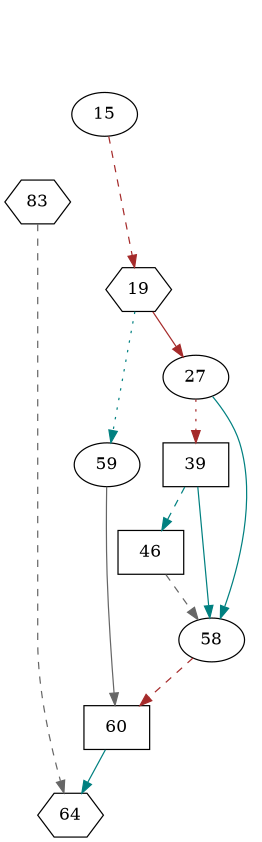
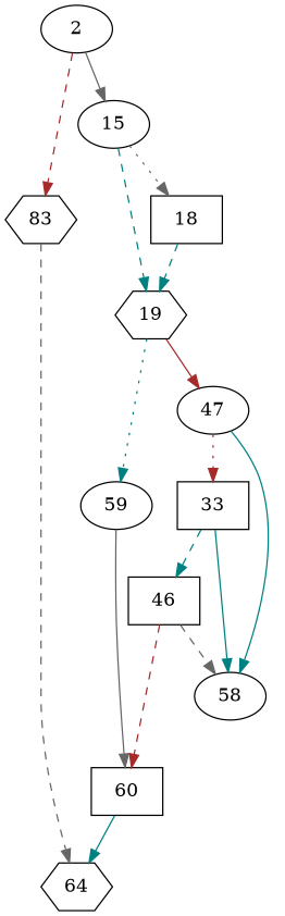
  strict digraph {
    node [shape=ellipse]
    edge [color=teal style=dashed]
+   2 [entry=true]
    n2 [label=83 shape=hexagon]
    15
    64 [shape=hexagon]
+   18 [shape=box]
    19 [shape=hexagon]
-   27
+   27 [label=47]
    59
-   33 [shape=box label=39]
+   33 [shape=box]
    58
    60 [shape=box]
    46 [shape=box]
+   2 -> n2 [color=brown cond=true]
+   2 -> 15 [color=gray40 cond=false style=solid]
    n2 -> 64 [color=gray40]
-   15 -> 19 [color=brown cond=false]
+   15 -> 18 [color=gray40 cond=true style=dotted]
+   15 -> 19 [cond=false]
+   18 -> 19
    19 -> 27 [color=brown cond=true style=solid]
    19 -> 59 [cond=false style=dotted]
    27 -> 33 [color=brown cond=true style=dotted]
    27 -> 58 [cond=false style=solid]
    59 -> 60 [color=gray40 style=solid]
    33 -> 58 [cond=true style=solid]
    33 -> 46 [cond=false]
-   58 -> 60 [color=brown]
+   46 -> 60 [color=brown]
    60 -> 64 [style=solid]
    46 -> 58 [color=gray40]
  }
